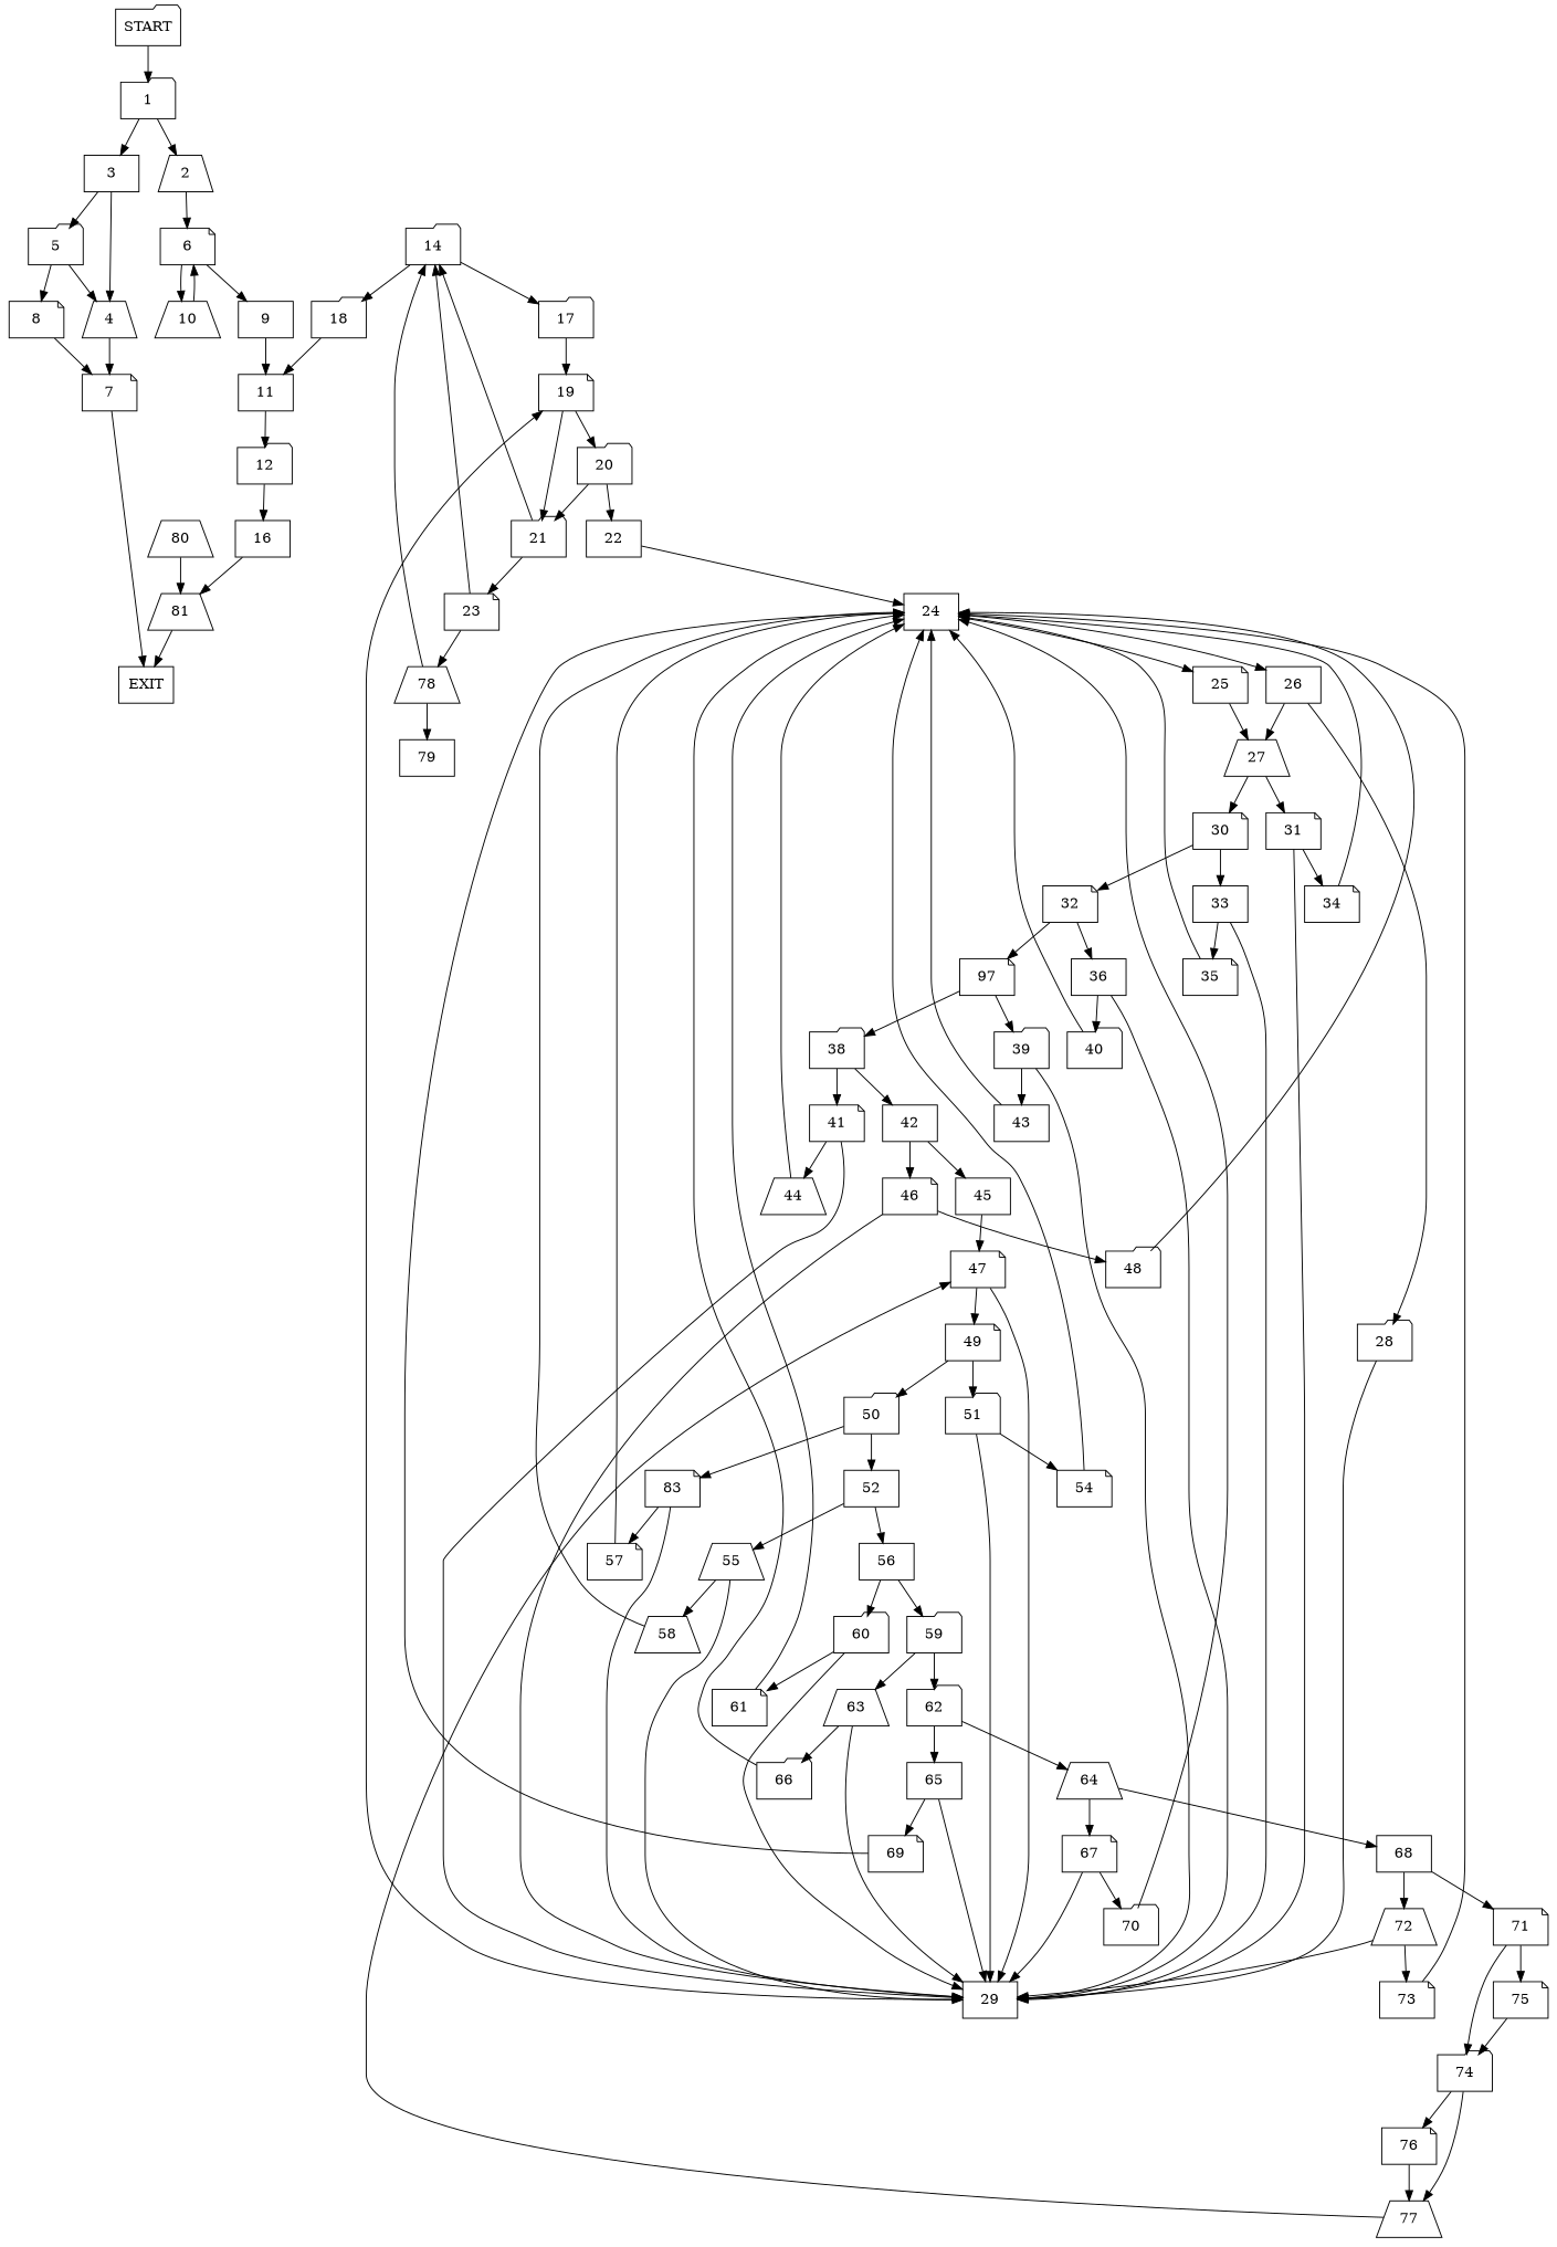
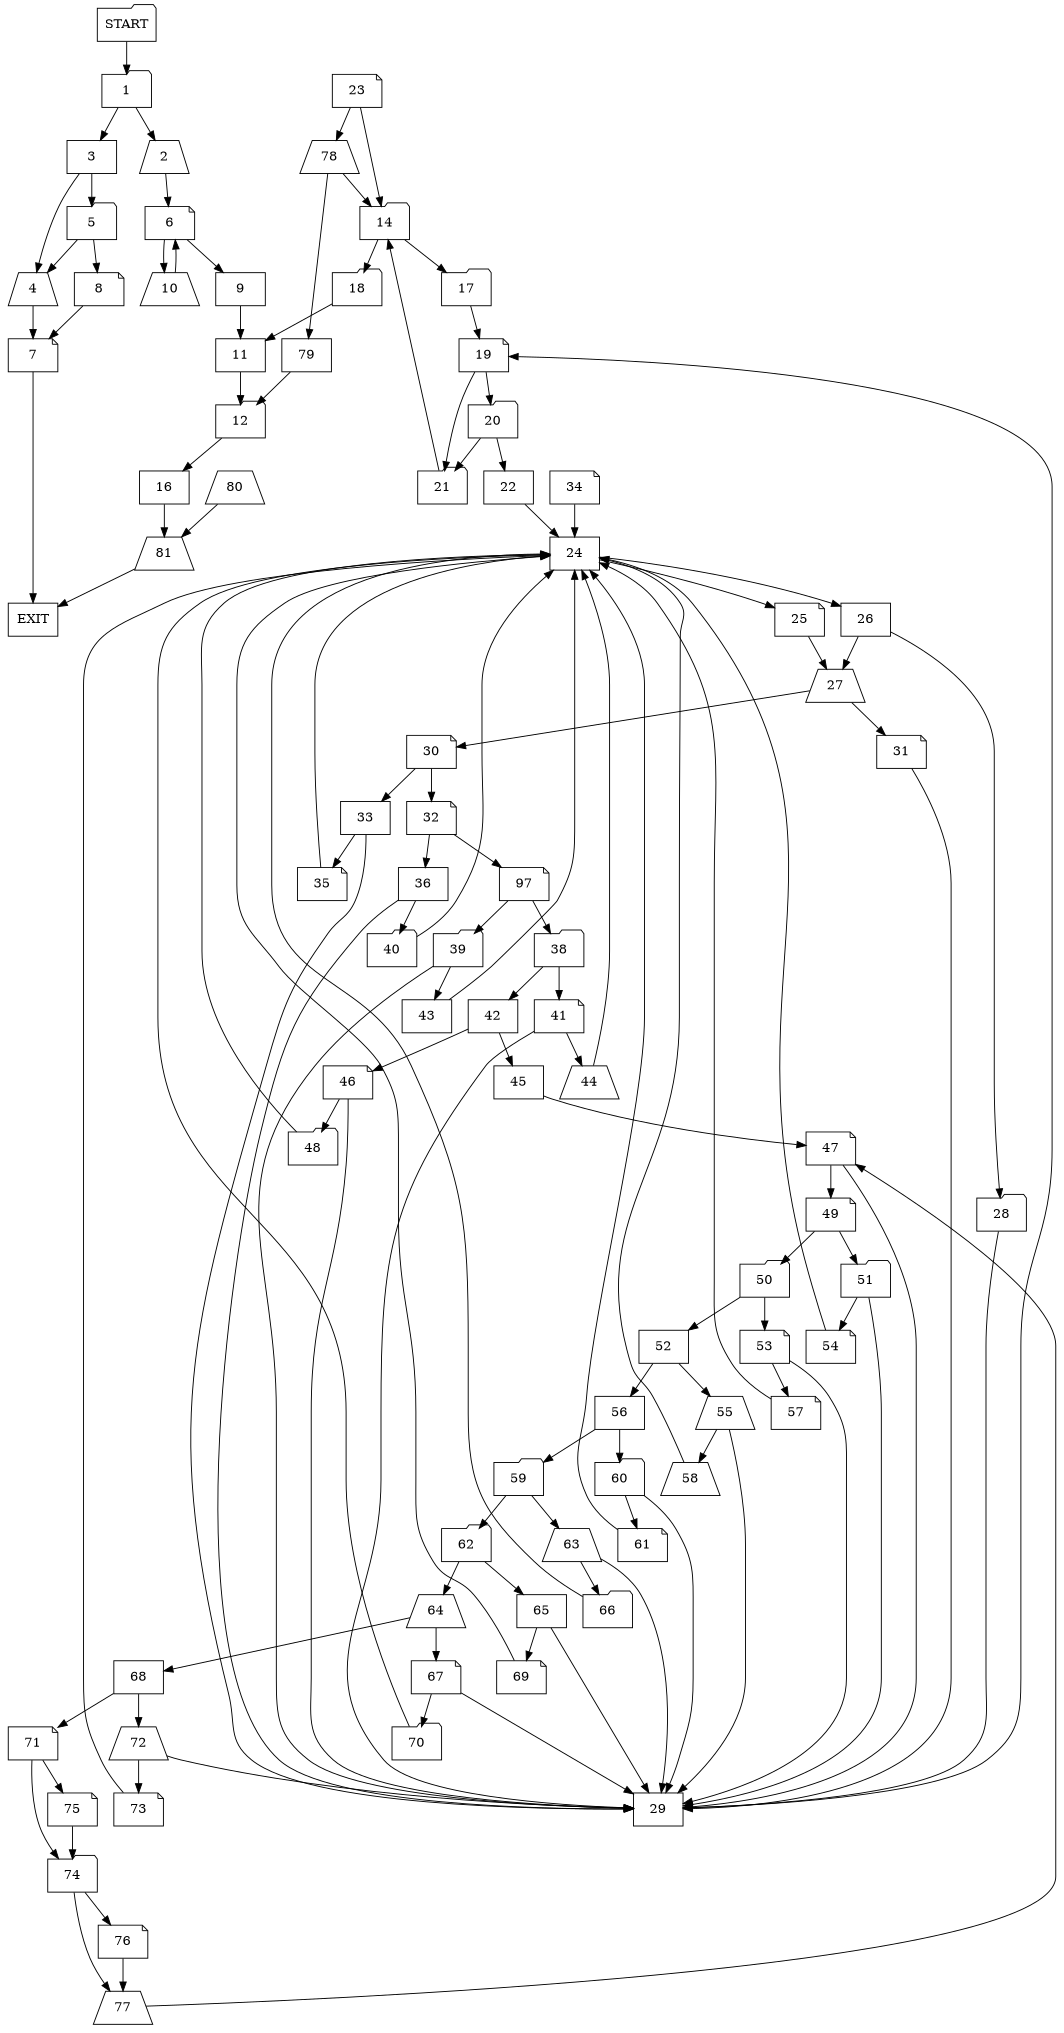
  digraph {
    node [shape=note]
    n1 [label=START shape=folder]
    1 [shape=folder]
    2 [shape=trapezium]
    3 [shape=box]
    n5 [label=EXIT shape=box]
    6
    4 [shape=trapezium]
    5 [shape=folder]
    9 [shape=box]
    10 [shape=trapezium]
    7
    8
    11 [shape=box]
    12 [shape=folder]
    16 [shape=box]
    81 [shape=trapezium]
    14 [shape=folder]
    17 [shape=folder]
    18 [shape=folder]
    19
    80 [shape=trapezium]
    20 [shape=folder]
    21 [shape=folder]
    22 [shape=box]
    23
    24 [shape=box]
    78 [shape=trapezium]
    25
    26 [shape=box]
    79 [shape=box]
    27 [shape=trapezium]
    28 [shape=folder]
    30
    31
    29 [shape=box]
    32
    33 [shape=box]
    34
    36 [shape=box]
    n40 [label=97]
    35
    40 [shape=folder]
    38 [shape=folder]
    39 [shape=folder]
    41
    42 [shape=box]
    43 [shape=box]
    44 [shape=trapezium]
    45 [shape=box]
    46
    47
    48 [shape=folder]
    49
    50 [shape=folder]
    51 [shape=folder]
    52 [shape=box]
-   53 [label=83]
+   53
    54
    55 [shape=trapezium]
    56 [shape=box]
    57
    58 [shape=trapezium]
    59 [shape=folder]
    60 [shape=folder]
    62 [shape=folder]
    63 [shape=trapezium]
    61
    64 [shape=trapezium]
    65 [shape=box]
    66 [shape=folder]
    67
    68 [shape=box]
    69
    70 [shape=folder]
    71
    72 [shape=trapezium]
    74 [shape=folder]
    75
    73
    76
    77 [shape=trapezium]
    n1 -> 1
    1 -> 2
    1 -> 3
    2 -> 6
    3 -> 4
    3 -> 5
    6 -> 9
    6 -> 10
    4 -> 7
    5 -> 4
    5 -> 8
    9 -> 11
    10 -> 6
    7 -> n5
    8 -> 7
    11 -> 12
    12 -> 16
    16 -> 81
    81 -> n5
    14 -> 17
    14 -> 18
    17 -> 19
    18 -> 11
    19 -> 20
    19 -> 21
    80 -> 81
    20 -> 21
    20 -> 22
    21 -> 14
-   21 -> 23
    22 -> 24
    23 -> 14
    23 -> 78
    24 -> 25
    24 -> 26
    78 -> 14
    78 -> 79
    25 -> 27
    26 -> 27
    26 -> 28
+   79 -> 12
    27 -> 30
    27 -> 31
    28 -> 29
    30 -> 32
    30 -> 33
    31 -> 29
-   31 -> 34
    29 -> 19
    32 -> 36
    32 -> n40
    33 -> 29
    33 -> 35
    34 -> 24
    36 -> 29
    36 -> 40
    n40 -> 38
    n40 -> 39
    35 -> 24
    40 -> 24
    38 -> 41
    38 -> 42
    39 -> 29
    39 -> 43
    41 -> 29
    41 -> 44
    42 -> 45
    42 -> 46
    43 -> 24
    44 -> 24
    45 -> 47
    46 -> 29
    46 -> 48
    47 -> 29
    47 -> 49
    48 -> 24
    49 -> 50
    49 -> 51
    50 -> 52
    50 -> 53
    51 -> 29
    51 -> 54
    52 -> 55
    52 -> 56
    53 -> 29
    53 -> 57
    54 -> 24
    55 -> 29
    55 -> 58
    56 -> 59
    56 -> 60
    57 -> 24
    58 -> 24
    59 -> 62
    59 -> 63
    60 -> 29
    60 -> 61
    62 -> 64
    62 -> 65
    63 -> 29
    63 -> 66
    61 -> 24
    64 -> 67
    64 -> 68
    65 -> 29
    65 -> 69
    66 -> 24
    67 -> 29
    67 -> 70
    68 -> 71
    68 -> 72
    69 -> 24
    70 -> 24
    71 -> 74
    71 -> 75
    72 -> 29
    72 -> 73
    74 -> 76
    74 -> 77
    75 -> 74
    73 -> 24
    76 -> 77
    77 -> 47
  }
